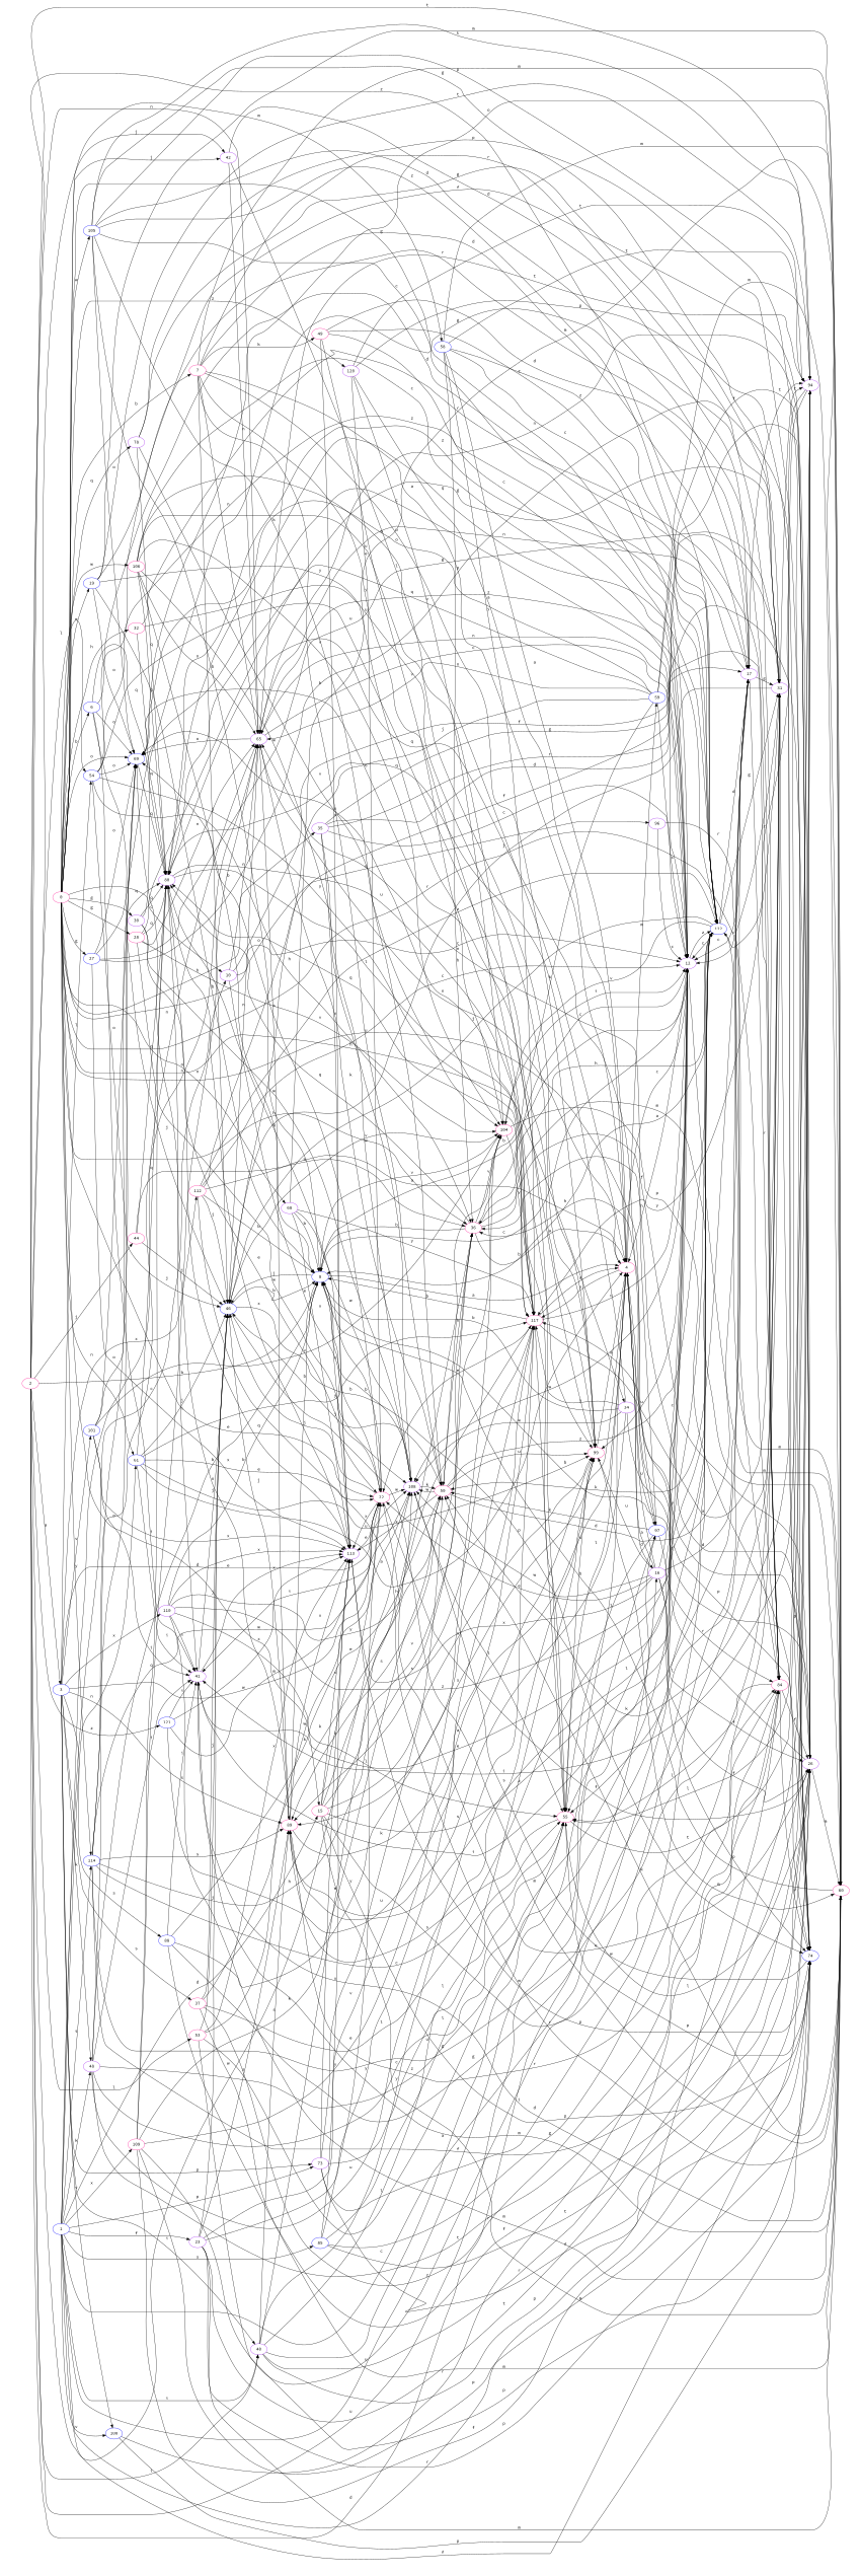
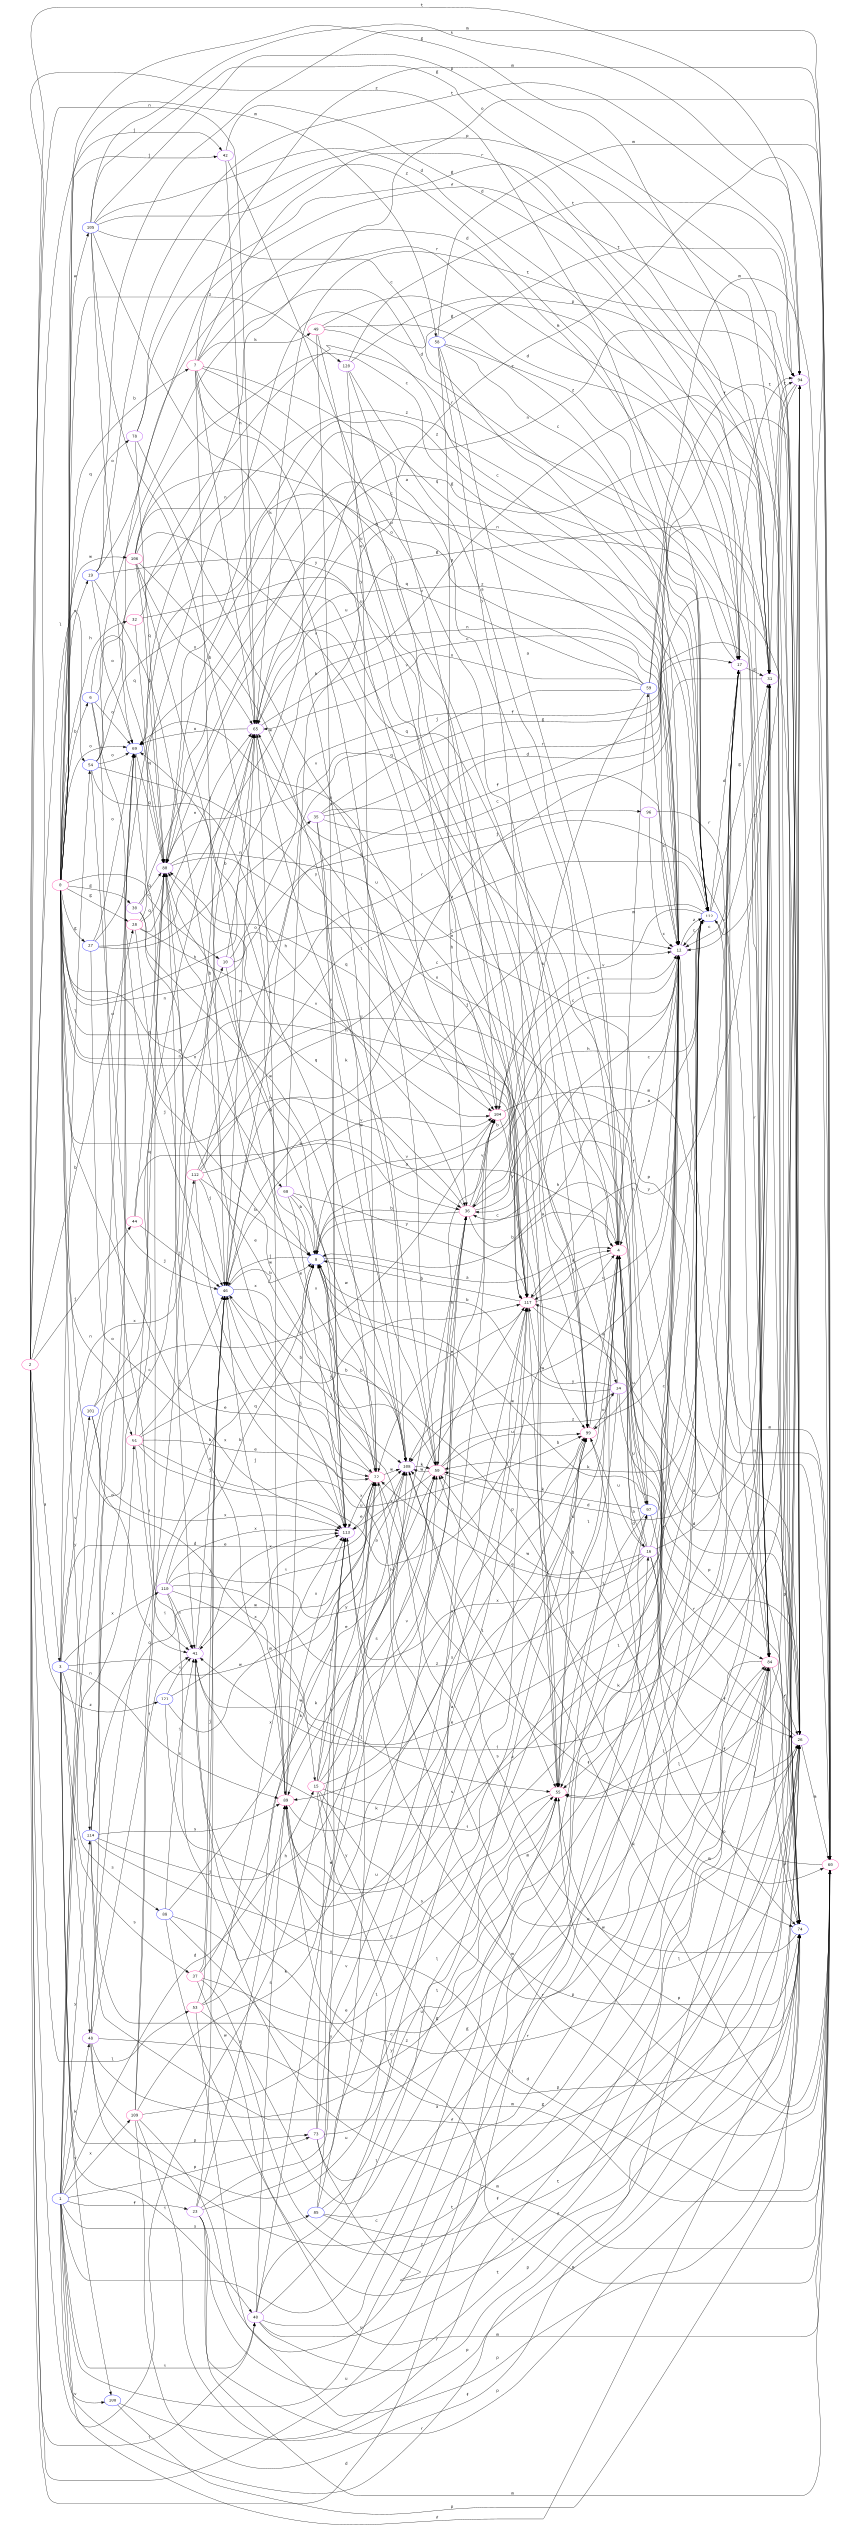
  strict digraph {
    fontname="Source Code Pro"
    rankdir=LR
    node [color=deeppink fontname="Source Code Pro"]
    edge [fontname="Source Code Pro"]
    6 [color=blue]
    0
    7
    10 [color=purple]
    15
    19 [color=blue]
    22
    27 [color=blue]
    28
    30 [color=purple]
    31 [color=purple]
    32
    34 [color=purple]
    35 [color=purple]
    36
    42 [color=purple]
    58 [color=blue]
-   61 [color=blue]
+   61
    68 [color=purple]
    69 [color=blue]
    78 [color=purple]
    84
    96 [color=purple]
    97 [color=blue]
    105 [color=blue]
    106
    114 [color=blue]
    120 [color=purple]
    17 [color=purple]
    41 [color=purple]
    46 [color=blue]
    80 [color=purple]
    65 [color=purple]
    4
    117
    49
    50
    60
    99
    12 [color=purple]
    26 [color=purple]
    122 [color=blue]
    74 [color=blue]
    104
    113 [color=purple]
    8 [color=blue]
    94 [color=purple]
    108 [color=purple]
    55
    89
    1 [color=blue]
    23 [color=purple]
    40 [color=purple]
    48 [color=purple]
    73 [color=purple]
    85 [color=blue]
    100 [color=blue]
    109
    2
    3 [color=blue]
    16 [color=purple]
    44
    53
    54 [color=blue]
    121 [color=blue]
    n66 [label=37]
    88 [color=blue]
    101 [color=blue]
    110 [color=purple]
    112
    59 [color=blue]
    6 -> 69 [label=o]
    6 -> 17 [label=d]
    6 -> 41 [label=i]
    6 -> 46 [label=j]
    6 -> 80 [label=q]
    0 -> 6 [label=b]
    0 -> 7 [label=b]
    0 -> 10 [label=c]
    0 -> 15 [label=d]
    0 -> 19 [label=e]
    0 -> 22 [label=e]
    0 -> 27 [label=g]
    0 -> 28 [label=g]
    0 -> 30 [label=g]
-   0 -> 12 [label=g]
+   0 -> 31 [label=g]
    0 -> 32 [label=h]
    0 -> 34 [label=h]
    0 -> 35 [label=h]
    0 -> 36 [label=h]
    0 -> 42 [label=j]
    0 -> 58 [label=m]
    0 -> 61 [label=n]
    0 -> 68 [label=o]
    0 -> 69 [label=o]
    0 -> 78 [label=q]
    0 -> 84 [label=r]
    0 -> 96 [label=u]
    0 -> 97 [label=u]
    0 -> 105 [label=w]
    0 -> 106 [label=w]
    0 -> 114 [label=y]
    0 -> 120 [label=z]
    7 -> 84 [label=r]
    7 -> 17 [label=d]
    7 -> 46 [label=j]
    7 -> 65 [label=n]
    7 -> 4 [label=a]
    7 -> 117 [label=y]
    7 -> 49 [label=k]
    7 -> 50 [label=k]
    7 -> 60 [label=m]
    7 -> 99 [label=u]
    10 -> 22 [label=e]
    10 -> 65 [label=n]
    10 -> 12 [label=c]
    10 -> 26 [label=f]
    15 -> 22 [label=e]
    15 -> 36 [label=h]
    15 -> 84 [label=r]
    15 -> 60 [label=m]
    15 -> 99 [label=u]
    15 -> 122 [label=z]
    15 -> 74 [label=p]
    15 -> 104 [label=v]
    15 -> 113 [label=x]
    19 -> 69 [label=o]
    19 -> 84 [label=r]
    19 -> 117 [label=y]
    19 -> 60 [label=m]
    19 -> 8 [label=b]
    19 -> 94 [label=t]
    22 -> 69 [label=o]
    22 -> 41 [label=i]
    22 -> 46 [label=j]
    22 -> 80 [label=q]
    22 -> 26 [label=f]
    22 -> 113 [label=x]
    22 -> 8 [label=b]
    22 -> 108 [label=w]
    27 -> 31 [label=g]
    27 -> 69 [label=o]
    27 -> 12 [label=c]
    27 -> 74 [label=p]
    27 -> 113 [label=x]
    28 -> 31 [label=g]
    28 -> 80 [label=q]
    28 -> 65 [label=n]
    28 -> 104 [label=v]
    28 -> 108 [label=w]
    30 -> 22 [label=e]
    30 -> 31 [label=g]
    30 -> 80 [label=q]
    30 -> 108 [label=w]
    31 -> 46 [label=j]
    31 -> 4 [label=a]
    31 -> 117 [label=y]
    31 -> 12 [label=c]
    31 -> 74 [label=p]
    31 -> 94 [label=t]
    31 -> 55 [label=l]
    32 -> 84 [label=r]
    32 -> 80 [label=q]
    32 -> 99 [label=u]
    34 -> 84 [label=r]
    34 -> 80 [label=q]
    34 -> 117 [label=y]
    34 -> 8 [label=b]
    34 -> 108 [label=w]
    34 -> 89 [label=s]
    35 -> 31 [label=g]
    35 -> 84 [label=r]
    35 -> 17 [label=d]
    35 -> 12 [label=c]
    35 -> 113 [label=x]
    35 -> 108 [label=w]
    36 -> 80 [label=q]
    36 -> 4 [label=a]
    36 -> 60 [label=m]
    36 -> 12 [label=c]
    36 -> 26 [label=f]
    36 -> 104 [label=v]
    36 -> 8 [label=b]
    36 -> 89 [label=s]
    42 -> 17 [label=d]
    42 -> 65 [label=n]
    42 -> 55 [label=l]
    58 -> 36 [label=h]
    58 -> 4 [label=a]
    58 -> 117 [label=y]
    58 -> 60 [label=m]
    58 -> 12 [label=c]
    58 -> 122 [label=z]
    58 -> 94 [label=t]
    61 -> 22 [label=e]
    61 -> 41 [label=i]
    61 -> 46 [label=j]
    61 -> 80 [label=q]
    61 -> 4 [label=a]
    61 -> 117 [label=y]
    61 -> 99 [label=u]
    68 -> 117 [label=y]
    68 -> 60 [label=m]
    68 -> 113 [label=x]
    68 -> 8 [label=b]
    68 -> 108 [label=w]
    69 -> 80 [label=q]
    78 -> 31 [label=g]
    78 -> 80 [label=q]
    78 -> 74 [label=p]
    78 -> 104 [label=v]
    84 -> 26 [label=f]
    84 -> 74 [label=p]
    84 -> 55 [label=l]
    96 -> 84 [label=r]
    96 -> 12 [label=c]
    97 -> 36 [label=h]
    97 -> 65 [label=n]
    97 -> 50 [label=k]
    97 -> 26 [label=f]
    97 -> 55 [label=l]
    105 -> 31 [label=g]
    105 -> 69 [label=o]
    105 -> 17 [label=d]
    105 -> 50 [label=k]
    105 -> 12 [label=c]
    105 -> 122 [label=z]
    105 -> 74 [label=p]
    105 -> 8 [label=b]
    105 -> 94 [label=t]
    106 -> 80 [label=q]
    106 -> 65 [label=n]
    106 -> 4 [label=a]
    106 -> 99 [label=u]
    106 -> 12 [label=c]
    106 -> 104 [label=v]
    106 -> 8 [label=b]
    106 -> 108 [label=w]
    114 -> 31 [label=g]
    114 -> 36 [label=h]
    114 -> 69 [label=o]
    114 -> 65 [label=n]
    114 -> 12 [label=c]
    114 -> 26 [label=f]
    114 -> 108 [label=w]
    114 -> 89 [label=s]
    120 -> 22 [label=e]
    120 -> 4 [label=a]
    120 -> 74 [label=p]
    120 -> 104 [label=v]
    120 -> 94 [label=t]
    17 -> 31 [label=g]
    17 -> 84 [label=r]
    17 -> 41 [label=i]
    17 -> 65 [label=n]
    17 -> 50 [label=k]
    17 -> 12 [label=c]
    17 -> 94 [label=t]
    41 -> 46 [label=j]
    41 -> 60 [label=m]
    41 -> 122 [label=e]
    41 -> 113 [label=x]
    46 -> 65 [label=n]
    46 -> 60 [label=m]
    46 -> 74 [label=p]
    46 -> 104 [label=v]
    46 -> 8 [label=b]
    80 -> 41 [label=i]
    80 -> 99 [label=u]
    80 -> 122 [label=z]
    80 -> 113 [label=x]
    80 -> 55 [label=l]
    65 -> 69 [label=o]
    65 -> 50 [label=k]
    65 -> 12 [label=c]
    65 -> 122 [label=z]
    65 -> 94 [label=t]
    65 -> 89 [label=s]
    4 -> 97 [label=u]
    4 -> 65 [label=n]
    4 -> 117 [label=y]
    4 -> 12 [label=c]
    4 -> 74 [label=p]
    4 -> 55 [label=l]
    4 -> 89 [label=s]
    4 -> 16 [label=d]
    4 -> 59 [label=m]
    117 -> 22 [label=e]
    117 -> 69 [label=o]
    117 -> 80 [label=q]
    117 -> 4 [label=a]
    117 -> 12 [label=c]
    117 -> 26 [label=f]
    117 -> 8 [label=b]
    117 -> 55 [label=l]
-   117 -> 89 [label=s]
    49 -> 17 [label=d]
    49 -> 12 [label=c]
    49 -> 122 [label=z]
    49 -> 104 [label=v]
    49 -> 113 [label=x]
    50 -> 36 [label=h]
    50 -> 17 [label=d]
    50 -> 46 [label=j]
    50 -> 99 [label=u]
    50 -> 122 [label=z]
    50 -> 113 [label=x]
    50 -> 108 [label=w]
    60 -> 69 [label=o]
    60 -> 41 [label=i]
    60 -> 50 [label=k]
    60 -> 8 [label=b]
-   99 -> 69 [label=o]
+   99 -> 34 [label=o]
    99 -> 4 [label=a]
    99 -> 60 [label=m]
    12 -> 65 [label=n]
    12 -> 4 [label=a]
    12 -> 60 [label=m]
    12 -> 99 [label=u]
    12 -> 122 [label=z]
    12 -> 8 [label=b]
    12 -> 108 [label=w]
    12 -> 55 [label=l]
    26 -> 22 [label=e]
    26 -> 36 [label=h]
    26 -> 65 [label=n]
    26 -> 117 [label=y]
    26 -> 60 [label=m]
    26 -> 8 [label=b]
    26 -> 55 [label=l]
    122 -> 31 [label=g]
    122 -> 36 [label=h]
    122 -> 17 [label=d]
    122 -> 46 [label=j]
    122 -> 80 [label=q]
    122 -> 60 [label=m]
    122 -> 12 [label=c]
    122 -> 104 [label=v]
    122 -> 8 [label=b]
    122 -> 89 [label=s]
    74 -> 108 [label=w]
    104 -> 117 [label=y]
-   104 -> 12 [label=i]
+   104 -> 12 [label=c]
    104 -> 74 [label=p]
    113 -> 22 [label=e]
    113 -> 80 [label=q]
    113 -> 74 [label=p]
    8 -> 46 [label=j]
    8 -> 4 [label=a]
    8 -> 12 [label=c]
    8 -> 104 [label=v]
    8 -> 113 [label=x]
    94 -> 41 [label=i]
    94 -> 50 [label=k]
    94 -> 122 [label=z]
    94 -> 55 [label=l]
    108 -> 50 [label=k]
    108 -> 8 [label=b]
    108 -> 55 [label=l]
    55 -> 99 [label=u]
    55 -> 74 [label=p]
-   55 -> 94 [label=t]
    55 -> 89 [label=s]
    89 -> 69 [label=o]
    89 -> 84 [label=r]
    89 -> 46 [label=j]
    89 -> 4 [label=a]
    89 -> 113 [label=x]
    89 -> 8 [label=b]
    1 -> 10 [label=c]
    1 -> 15 [label=d]
    1 -> 61 [label=n]
    1 -> 84 [label=r]
    1 -> 97 [label=u]
-   1 -> 114 [label=t]
+   1 -> 114 [label=y]
    1 -> 65 [label=n]
    1 -> 12 [label=c]
    1 -> 26 [label=f]
    1 -> 23 [label=f]
    1 -> 40 [label=i]
    1 -> 48 [label=k]
    1 -> 73 [label=p]
    1 -> 85 [label=s]
    1 -> 100 [label=v]
    1 -> 109 [label=x]
    23 -> 46 [label=j]
    23 -> 117 [label=y]
    23 -> 60 [label=m]
    23 -> 74 [label=p]
    23 -> 104 [label=v]
    23 -> 94 [label=t]
    23 -> 89 [label=s]
    40 -> 84 [label=r]
    40 -> 4 [label=a]
    40 -> 117 [label=y]
    40 -> 99 [label=u]
    40 -> 74 [label=p]
    40 -> 108 [label=w]
    40 -> 89 [label=s]
    48 -> 69 [label=o]
    48 -> 41 [label=i]
    48 -> 99 [label=u]
    48 -> 12 [label=c]
    48 -> 122 [label=z]
    48 -> 8 [label=b]
    48 -> 94 [label=t]
    73 -> 17 [label=d]
    73 -> 50 [label=k]
    73 -> 26 [label=f]
    73 -> 113 [label=x]
    73 -> 55 [label=l]
    85 -> 22 [label=e]
    85 -> 31 [label=g]
    85 -> 113 [label=x]
    85 -> 94 [label=t]
    85 -> 55 [label=l]
    100 -> 84 [label=r]
    100 -> 74 [label=p]
    109 -> 80 [label=q]
    109 -> 65 [label=n]
    109 -> 117 [label=y]
    109 -> 50 [label=k]
    109 -> 26 [label=f]
    109 -> 122 [label=z]
    109 -> 74 [label=p]
    2 -> 42 [label=j]
    2 -> 97 [label=u]
    2 -> 65 [label=n]
    2 -> 122 [label=z]
-   2 -> 8 [label=b]
+   2 -> 28 [label=b]
    2 -> 94 [label=t]
    2 -> 108 [label=w]
    2 -> 40 [label=i]
    2 -> 3 [label=a]
    2 -> 16 [label=d]
    2 -> 44 [label=j]
    2 -> 53 [label=l]
    2 -> 54 [label=l]
    2 -> 121 [label=z]
    3 -> 22 [label=e]
    3 -> 108 [label=w]
    3 -> 89 [label=s]
    3 -> 40 [label=i]
    3 -> 48 [label=k]
    3 -> 73 [label=p]
    3 -> 100 [label=v]
    3 -> 54 [label=l]
    3 -> n66 [label=s]
    3 -> 88 [label=s]
    3 -> 101 [label=v]
    3 -> 110 [label=x]
    3 -> 112 [label=x]
    16 -> 22 [label=e]
    16 -> 17 [label=d]
    16 -> 80 [label=q]
    16 -> 4 [label=a]
    16 -> 99 [label=u]
    16 -> 12 [label=c]
    16 -> 26 [label=f]
    16 -> 74 [label=p]
    16 -> 113 [label=x]
    16 -> 108 [label=w]
    44 -> 36 [label=h]
    44 -> 46 [label=j]
    44 -> 80 [label=q]
    53 -> 46 [label=j]
    53 -> 74 [label=p]
    53 -> 113 [label=x]
    53 -> 108 [label=w]
    53 -> 55 [label=l]
    54 -> 36 [label=h]
    54 -> 69 [label=o]
    54 -> 46 [label=j]
    54 -> 117 [label=y]
    54 -> 99 [label=u]
    54 -> 26 [label=f]
    54 -> 122 [label=z]
    121 -> 22 [label=m]
    121 -> 41 [label=i]
    121 -> 99 [label=u]
    121 -> 113 [label=x]
    n66 -> 84 [label=r]
    n66 -> 46 [label=j]
    n66 -> 50 [label=k]
    n66 -> 26 [label=f]
    n66 -> 55 [label=l]
    88 -> 31 [label=g]
    88 -> 41 [label=i]
    88 -> 117 [label=y]
    88 -> 50 [label=k]
    88 -> 60 [label=m]
    101 -> 69 [label=o]
    101 -> 41 [label=i]
-   101 -> 80 [label=q]
    101 -> 104 [label=v]
    101 -> 113 [label=x]
    110 -> 41 [label=i]
    110 -> 117 [label=y]
    110 -> 60 [label=m]
    110 -> 122 [label=z]
    110 -> 113 [label=x]
    110 -> 8 [label=b]
    110 -> 55 [label=l]
    112 -> 46 [label=j]
    112 -> 4 [label=a]
    112 -> 60 [label=m]
    112 -> 12 [label=c]
    112 -> 26 [label=f]
    112 -> 122 [label=z]
    112 -> 8 [label=b]
    59 -> 69 [label=o]
    59 -> 46 [label=j]
    59 -> 80 [label=q]
    59 -> 65 [label=n]
    59 -> 50 [label=k]
    59 -> 60 [label=m]
    59 -> 12 [label=c]
    59 -> 26 [label=f]
  }
